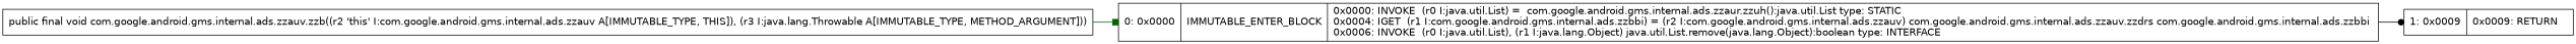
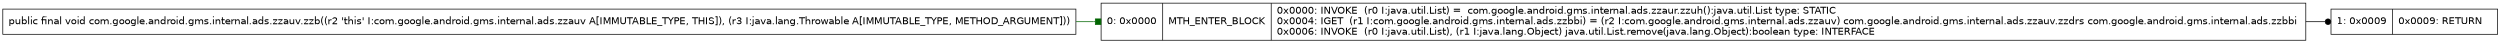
  digraph {
    rankdir=LR
    fontname="DejaVu Sans"
    node [shape=record fontname="DejaVu Sans"]
    edge [fontname="DejaVu Sans"]
-   n1 [label="{0\:\ 0x0000|IMMUTABLE_ENTER_BLOCK\l|0x0000: INVOKE  (r0 I:java.util.List) =  com.google.android.gms.internal.ads.zzaur.zzuh():java.util.List type: STATIC \l0x0004: IGET  (r1 I:com.google.android.gms.internal.ads.zzbbi) = (r2 I:com.google.android.gms.internal.ads.zzauv) com.google.android.gms.internal.ads.zzauv.zzdrs com.google.android.gms.internal.ads.zzbbi \l0x0006: INVOKE  (r0 I:java.util.List), (r1 I:java.lang.Object) java.util.List.remove(java.lang.Object):boolean type: INTERFACE \l}"]
+   n1 [label="{0\:\ 0x0000|MTH_ENTER_BLOCK\l|0x0000: INVOKE  (r0 I:java.util.List) =  com.google.android.gms.internal.ads.zzaur.zzuh():java.util.List type: STATIC \l0x0004: IGET  (r1 I:com.google.android.gms.internal.ads.zzbbi) = (r2 I:com.google.android.gms.internal.ads.zzauv) com.google.android.gms.internal.ads.zzauv.zzdrs com.google.android.gms.internal.ads.zzbbi \l0x0006: INVOKE  (r0 I:java.util.List), (r1 I:java.lang.Object) java.util.List.remove(java.lang.Object):boolean type: INTERFACE \l}"]
    n2 [label="{1\:\ 0x0009|0x0009: RETURN   \l}"]
    n3 [label="{public final void com.google.android.gms.internal.ads.zzauv.zzb((r2 'this' I:com.google.android.gms.internal.ads.zzauv A[IMMUTABLE_TYPE, THIS]), (r3 I:java.lang.Throwable A[IMMUTABLE_TYPE, METHOD_ARGUMENT])) }"]
    n1 -> n2 [color=black arrowhead=dot]
    n3 -> n1 [color=darkgreen arrowhead=box]
  }
